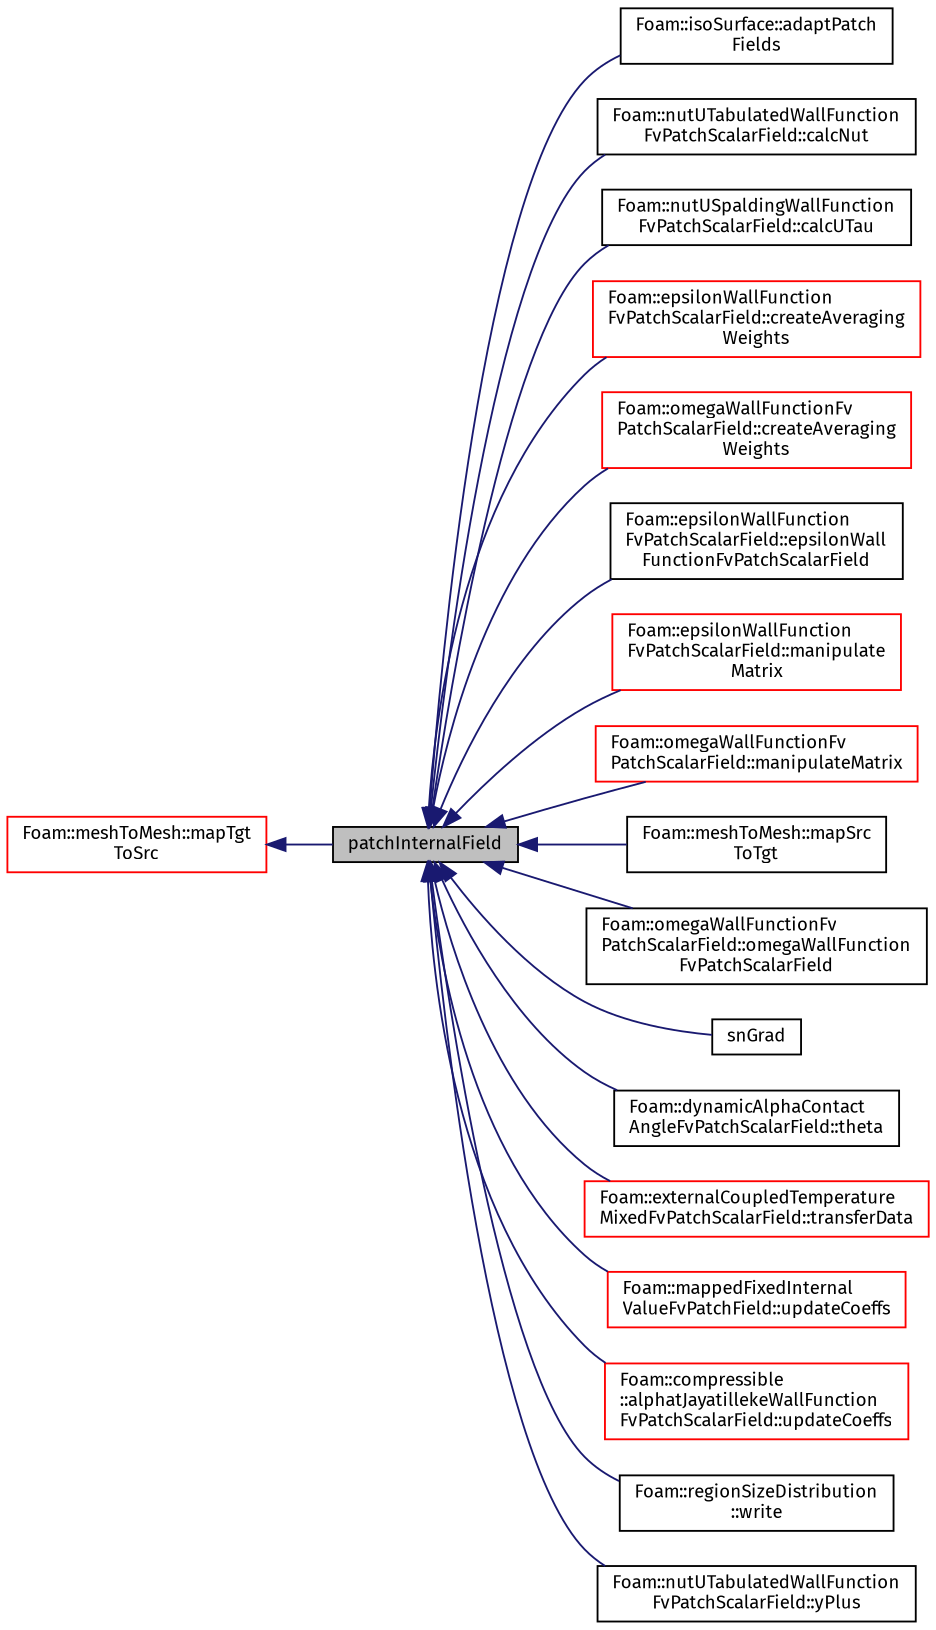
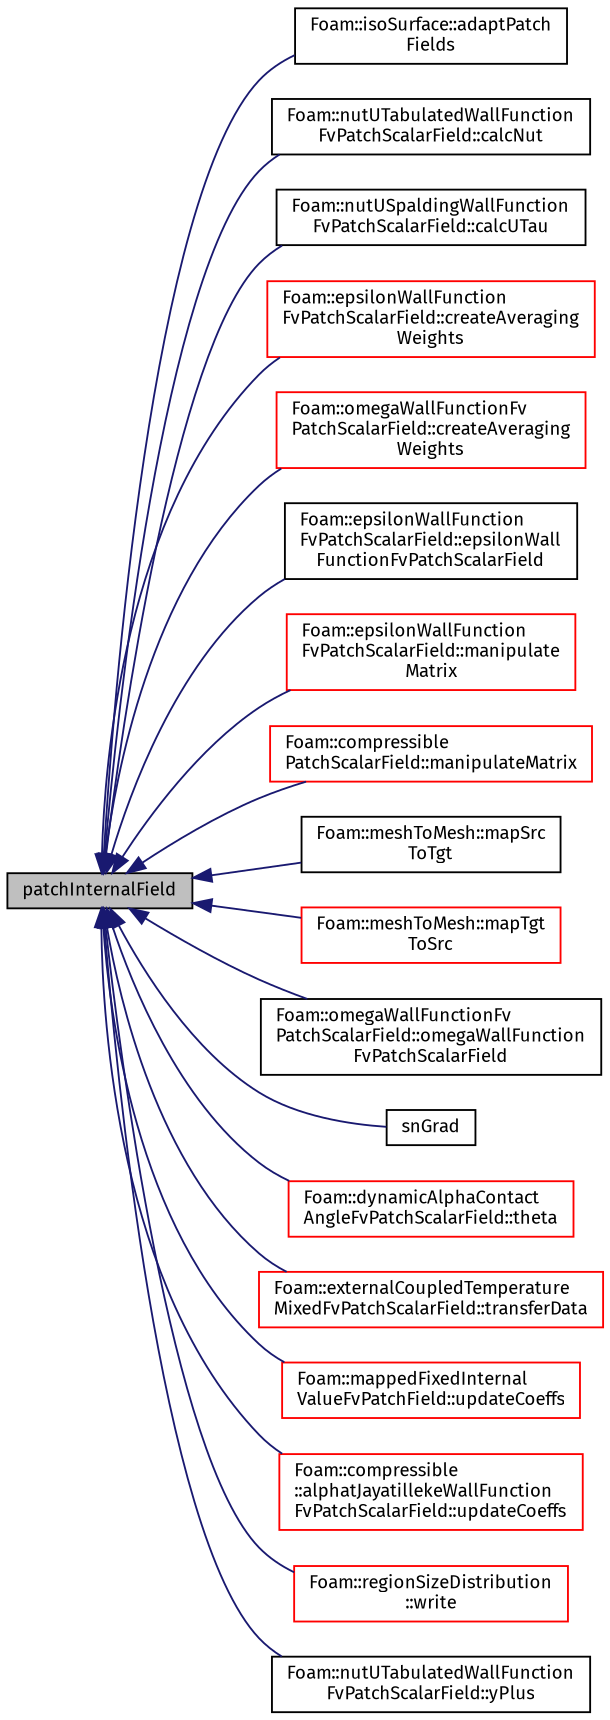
  digraph {
    fontname="Fira Sans"
    rankdir=LR
    node [color=red fontname="Fira Sans" fontsize=10 shape=record]
    edge [color=midnightblue dir=back fontname="Fira Sans" fontsize=10 labelfontname=Helvetica labelfontsize=10 style=solid]
    n1 [color=black fillcolor=grey75 fontcolor=black height=0.2 label=patchInternalField style=filled width=0.4]
    n2 [color=black height=0.2 label="Foam::isoSurface::adaptPatch\lFields" width=0.4]
    n3 [color=black height=0.2 label="Foam::nutUTabulatedWallFunction\lFvPatchScalarField::calcNut" width=0.4]
    n4 [color=black height=0.2 label="Foam::nutUSpaldingWallFunction\lFvPatchScalarField::calcUTau" width=0.4]
    n5 [height=0.2 label="Foam::epsilonWallFunction\lFvPatchScalarField::createAveraging\lWeights" width=0.4]
    n6 [height=0.2 label="Foam::omegaWallFunctionFv\lPatchScalarField::createAveraging\lWeights" width=0.4]
    n7 [color=black height=0.2 label="Foam::epsilonWallFunction\lFvPatchScalarField::epsilonWall\lFunctionFvPatchScalarField" width=0.4]
    n8 [height=0.2 label="Foam::epsilonWallFunction\lFvPatchScalarField::manipulate\lMatrix" width=0.4]
-   n9 [height=0.2 label="Foam::omegaWallFunctionFv\lPatchScalarField::manipulateMatrix" width=0.4]
+   n9 [height=0.2 label="Foam::compressible\lPatchScalarField::manipulateMatrix" width=0.4]
    n10 [color=black height=0.2 label="Foam::meshToMesh::mapSrc\lToTgt" width=0.4]
    n11 [height=0.2 label="Foam::meshToMesh::mapTgt\lToSrc" width=0.4]
    n12 [color=black height=0.2 label="Foam::omegaWallFunctionFv\lPatchScalarField::omegaWallFunction\lFvPatchScalarField" width=0.4]
    n13 [color=black height=0.2 label=snGrad width=0.4]
-   n14 [color=black height=0.2 label="Foam::dynamicAlphaContact\lAngleFvPatchScalarField::theta" width=0.4]
+   n14 [height=0.2 label="Foam::dynamicAlphaContact\lAngleFvPatchScalarField::theta" width=0.4]
    n15 [height=0.2 label="Foam::externalCoupledTemperature\lMixedFvPatchScalarField::transferData" width=0.4]
    n16 [height=0.2 label="Foam::mappedFixedInternal\lValueFvPatchField::updateCoeffs" width=0.4]
    n17 [height=0.2 label="Foam::compressible\l::alphatJayatillekeWallFunction\lFvPatchScalarField::updateCoeffs" width=0.4]
-   n18 [color=black height=0.2 label="Foam::regionSizeDistribution\l::write" width=0.4]
+   n18 [height=0.2 label="Foam::regionSizeDistribution\l::write" width=0.4]
    n19 [color=black height=0.2 label="Foam::nutUTabulatedWallFunction\lFvPatchScalarField::yPlus" width=0.4]
    n1 -> n2
    n1 -> n3
    n1 -> n4
    n1 -> n5
    n1 -> n6
    n1 -> n7
    n1 -> n8
    n1 -> n9
    n1 -> n10
-   n11 -> n1
+   n1 -> n11
    n1 -> n12
    n1 -> n13
    n1 -> n14
    n1 -> n15
    n1 -> n16
    n1 -> n17
    n1 -> n18
    n1 -> n19
  }
